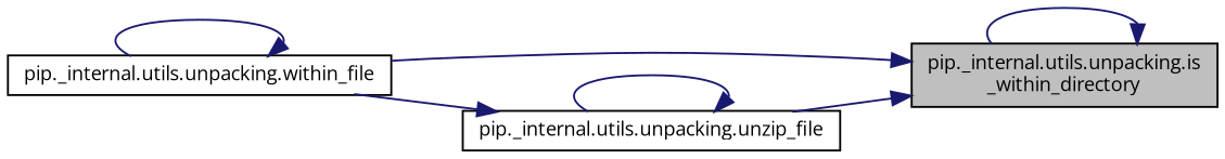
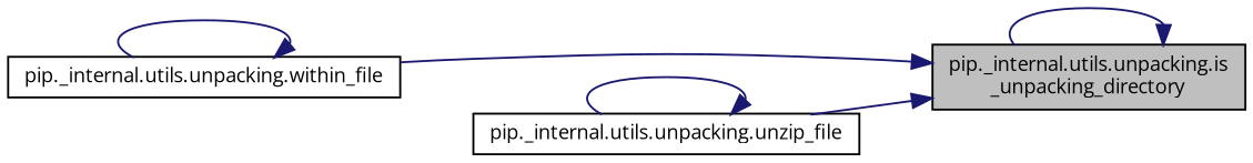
  digraph {
    fontname="Open Sans"
    rankdir=RL
    node [color=black fillcolor=white fontname="Open Sans" fontsize=10 shape=record style=filled]
    edge [color=midnightblue dir=back fontname="Open Sans" fontsize=10 labelfontname=Helvetica labelfontsize=10 style=solid]
-   n1 [fillcolor=grey75 fontcolor=black height=0.2 label="pip._internal.utils.unpacking.is\l_within_directory" width=0.4]
+   n1 [fillcolor=grey75 fontcolor=black height=0.2 label="pip._internal.utils.unpacking.is\l_unpacking_directory" width=0.4]
    n2 [height=0.2 label="pip._internal.utils.unpacking.within_file" width=0.4]
    n3 [height=0.2 label="pip._internal.utils.unpacking.unzip_file" width=0.4]
    n1 -> n1
    n1 -> n2
    n1 -> n3
    n2 -> n2
-   n3 -> n2
    n3 -> n3
  }
